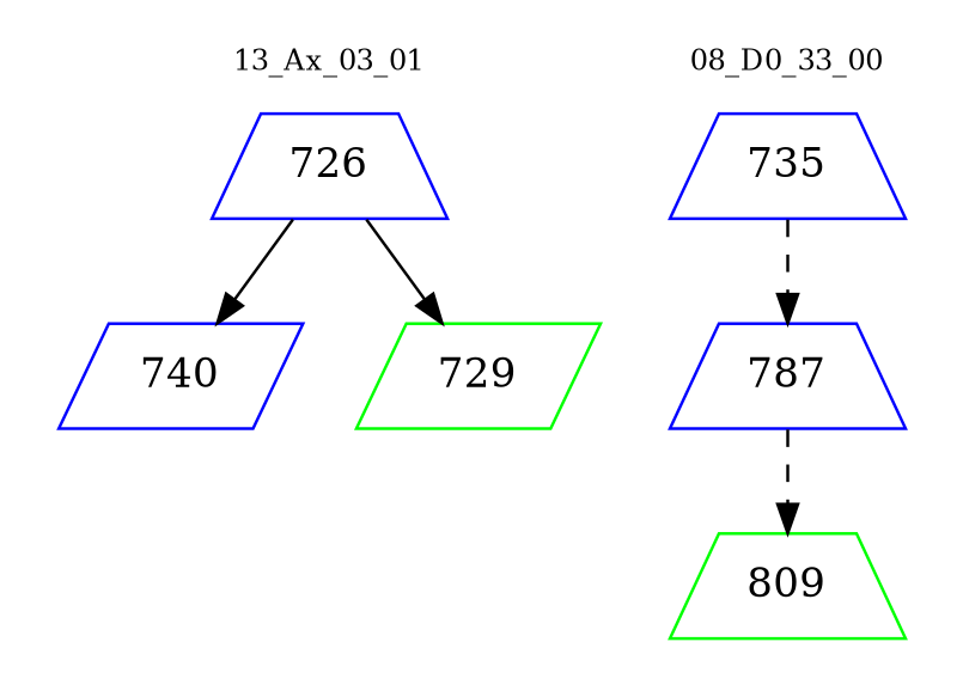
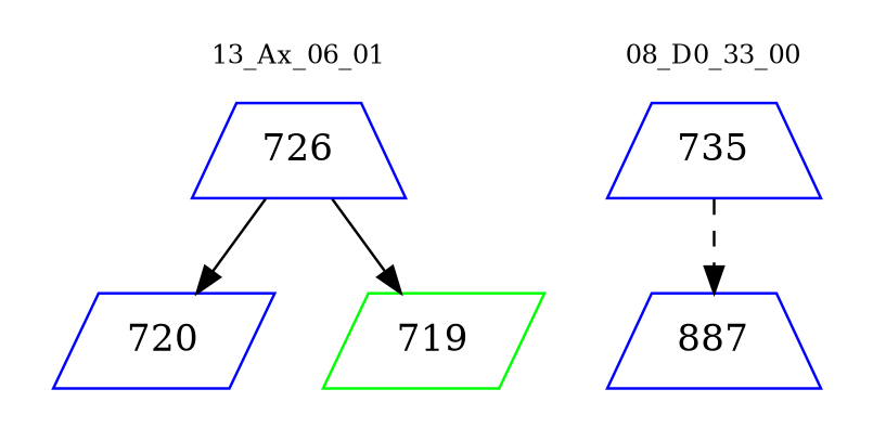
  digraph {
    node [color=blue shape=trapezium]
    edge [color=black style=solid]
    n1 [label=726]
-   n2 [label=740 shape=parallelogram]
-   n3 [color=green label=729 shape=parallelogram]
-   n4 [label=787]
+   n2 [label=720 shape=parallelogram]
+   n3 [color=green label=719 shape=parallelogram]
+   n4 [label=887]
    n5 [label=735]
-   n6 [color=green label=809]
    subgraph cluster_1 {
      color=white
      fontsize=10
-     label="13_Ax_03_01"
+     label="13_Ax_06_01"
      n1
      n2
      n3
    }
    subgraph cluster_2 {
      color=white
      fontsize=10
      label="08_D0_33_00"
      n4
      n5
-     n6
    }
    n1 -> n2
    n1 -> n3
-   n4 -> n6 [style=dashed]
    n5 -> n4 [style=dashed]
  }
